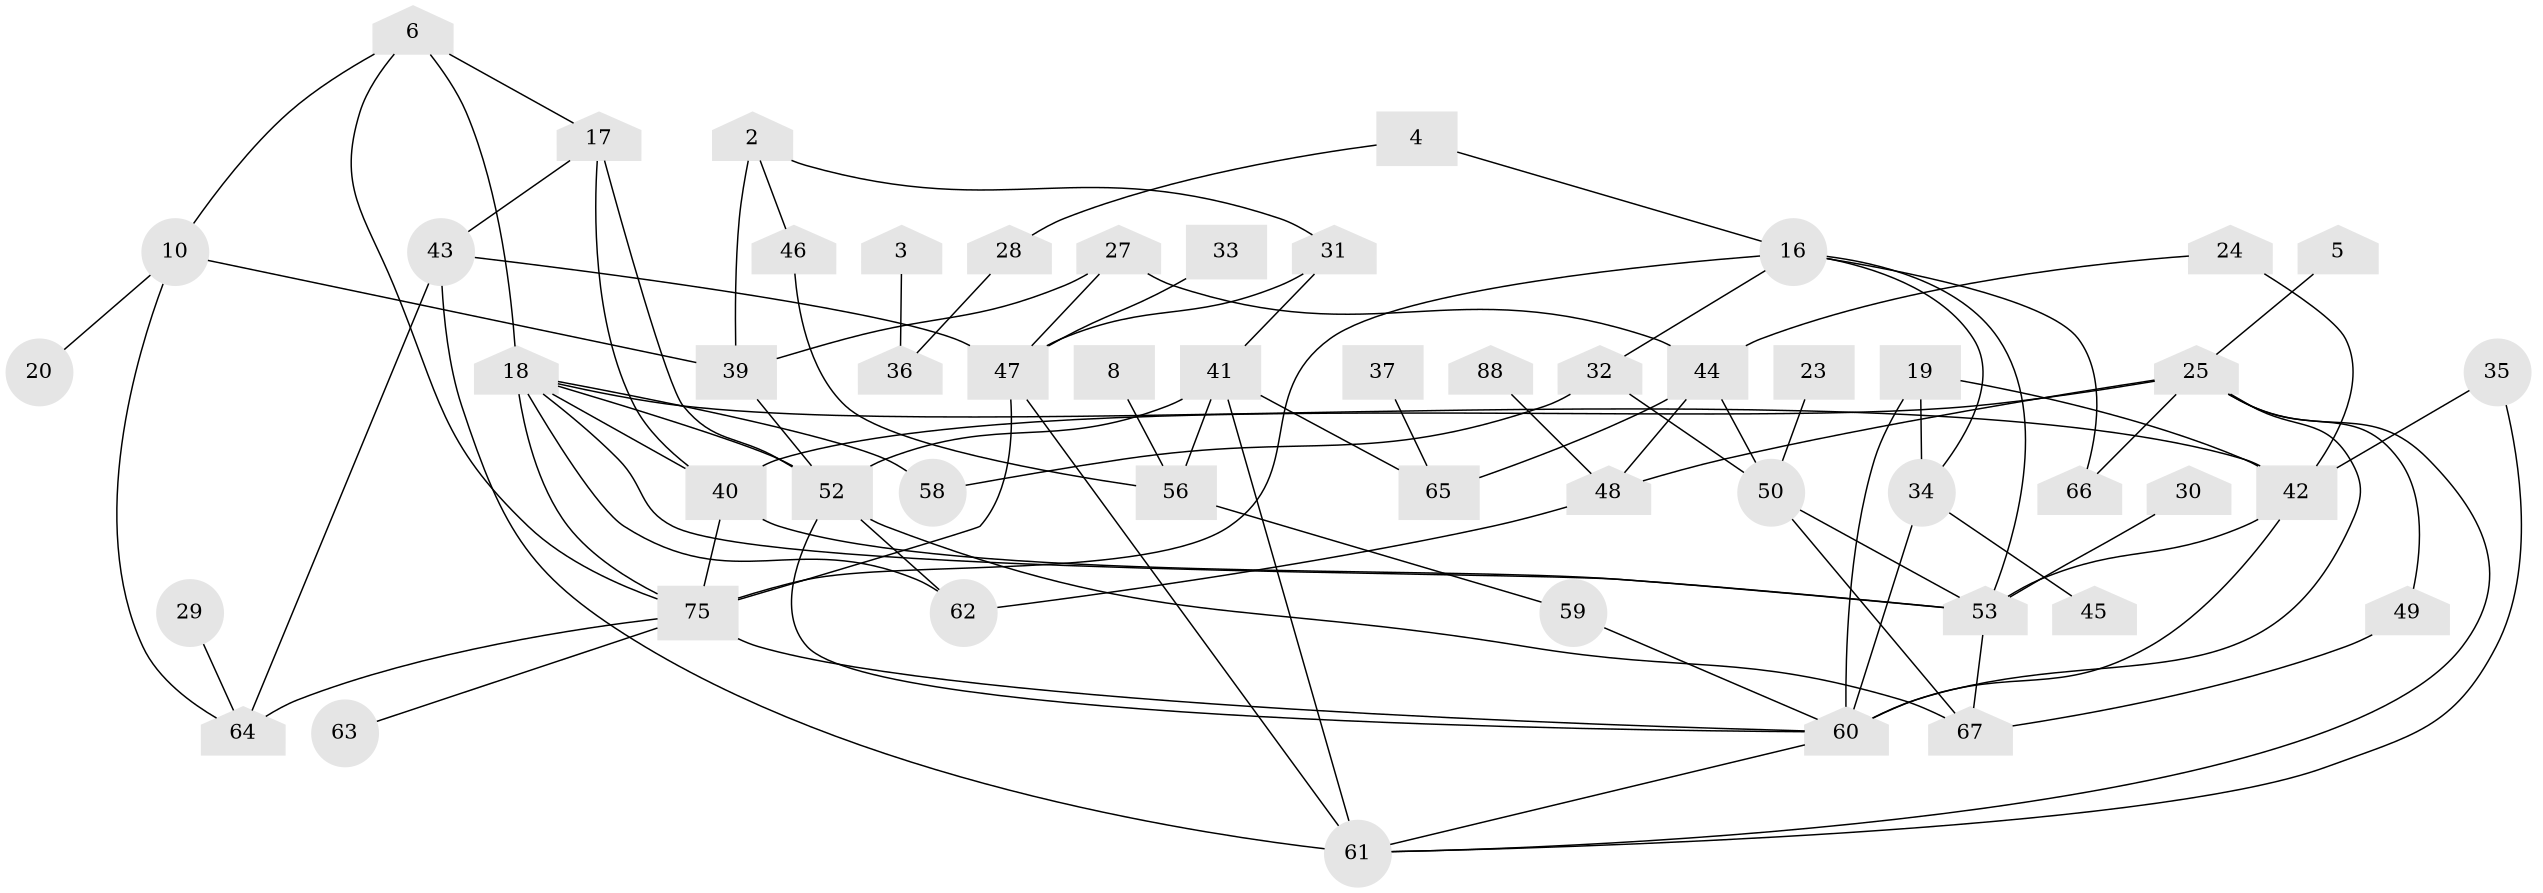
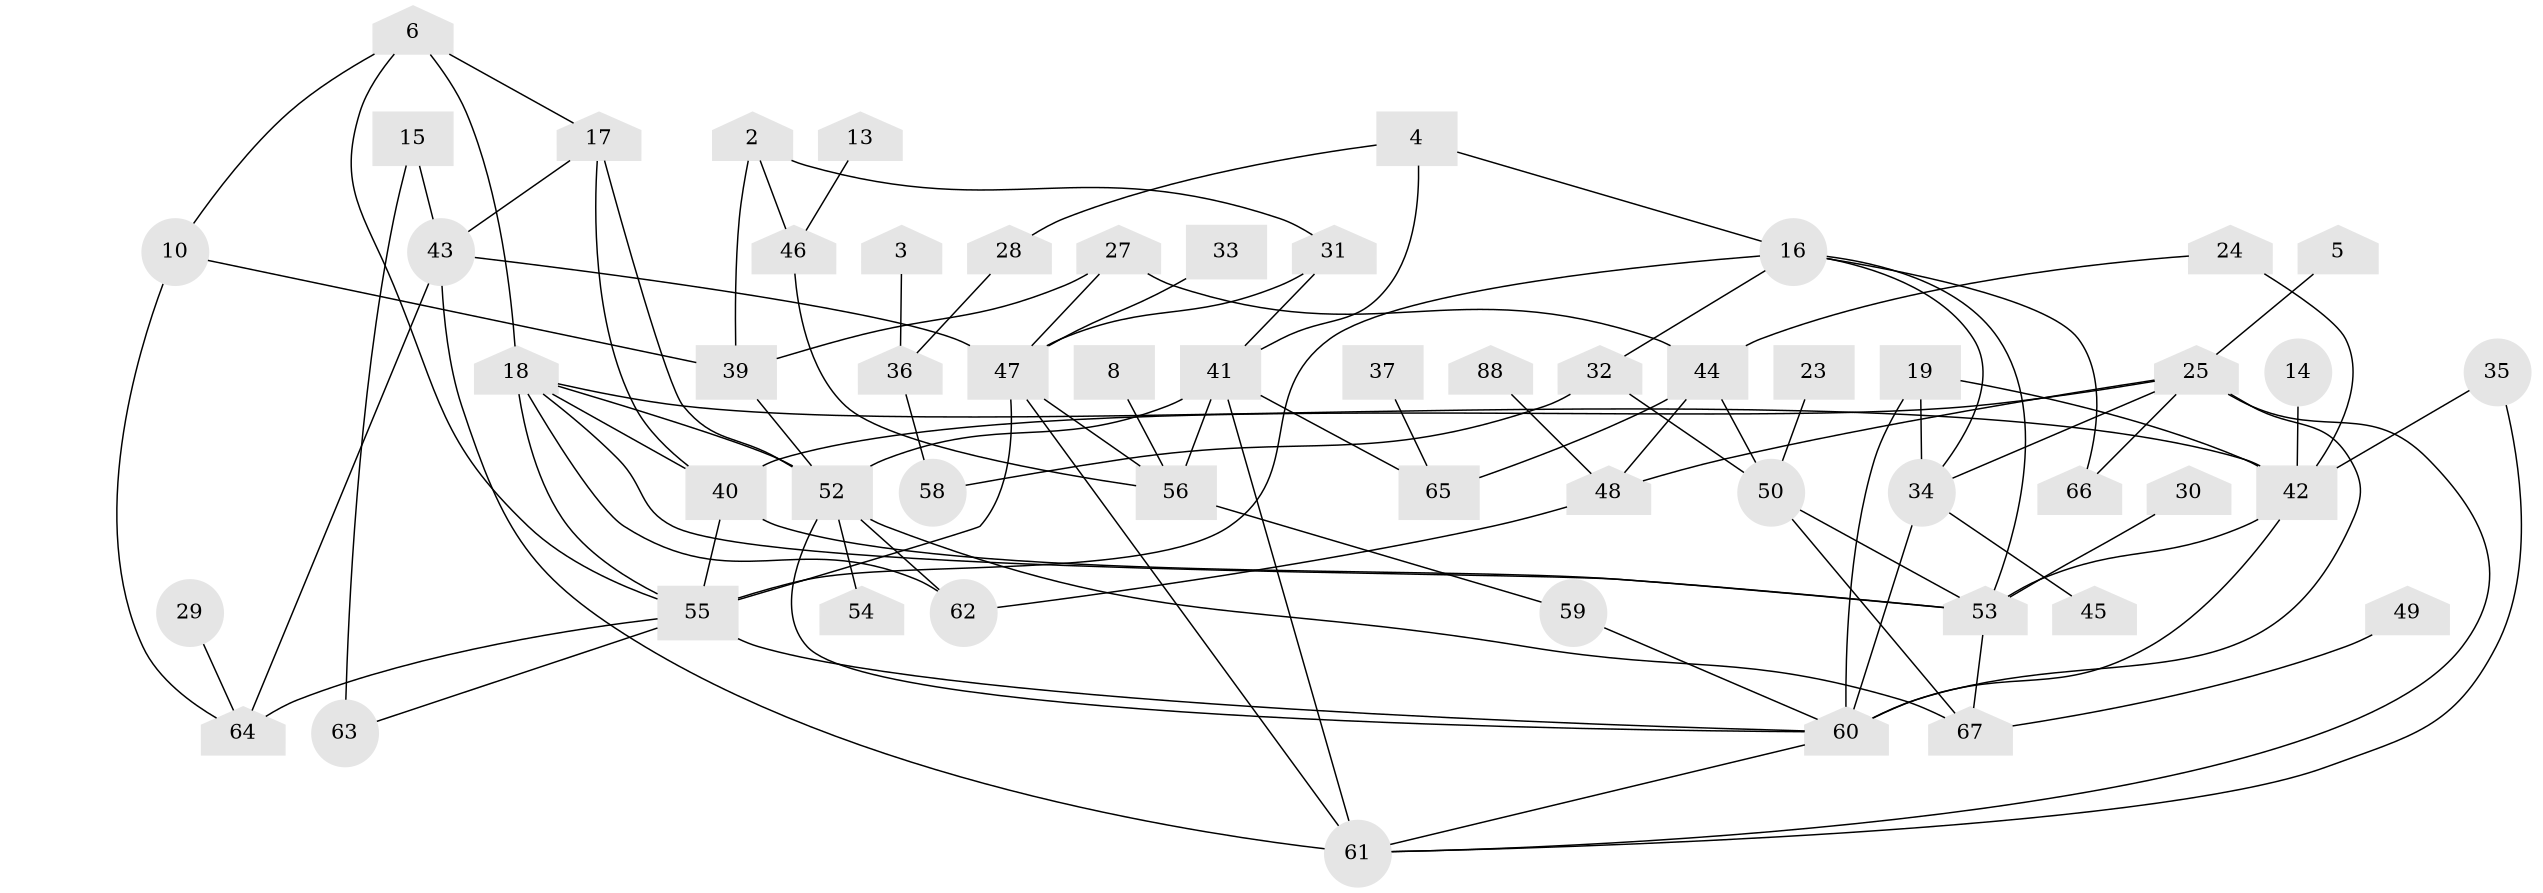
  graph {
    node [color=gray90 shape=house style=filled]
    edge [weight=1.0]
    2
    31
    39 [shape=box]
    46
    41 [shape=box]
    47 [shape=box]
    52 [shape=box]
    56 [shape=box]
    3
    36
    58 [shape=circle]
    4 [shape=box]
    16 [shape=circle]
    28
-   55 [shape=box label=75]
+   55 [shape=box]
    66
    32
    34 [shape=circle]
    53
    61 [shape=circle]
    65 [shape=box]
    5
    25
    40 [shape=box]
    60
    48
    49
    10 [shape=circle]
    6
    17
    18
-   20 [shape=circle]
    64
    43 [shape=circle]
    42 [shape=box]
    62 [shape=circle]
    63 [shape=circle]
    8 [shape=box]
    59 [shape=circle]
+   15 [shape=box]
+   13
+   14 [shape=circle]
    50 [shape=circle]
    45
    67
+   54
    19 [shape=box]
    23 [shape=box]
    24
    44 [shape=box]
    27
    29 [shape=circle]
    30
    33 [shape=box]
    35 [shape=circle]
    37 [shape=box]
    n57 [label=88]
    2 -- 31
    2 -- 39
    2 -- 46
    31 -- 41 [weight=2.0]
    31 -- 47 [weight=2.0]
    39 -- 52
    46 -- 56
    41 -- 52 [weight=2.0]
    41 -- 56
    41 -- 61
    41 -- 65
+   47 -- 56
    47 -- 55 [weight=2.0]
    47 -- 61 [weight=2.0]
    52 -- 60
    52 -- 62
    52 -- 67
+   52 -- 54
    56 -- 59
    3 -- 36
-   18 -- 58
+   36 -- 58
+   4 -- 41
    4 -- 16
    4 -- 28
    16 -- 55 [weight=2.0]
    16 -- 66
    16 -- 32
    16 -- 34
    16 -- 53 [weight=2.0]
    28 -- 36
    55 -- 60
    55 -- 64 [weight=2.0]
    55 -- 63
    32 -- 58
    32 -- 50
    34 -- 60
    34 -- 45
    53 -- 67
    5 -- 25
    25 -- 66
    25 -- 61
    25 -- 40
    25 -- 60
    25 -- 48
-   25 -- 49
+   25 -- 34
    40 -- 55
    40 -- 53
    60 -- 61
    48 -- 62
    49 -- 67
    10 -- 39
-   10 -- 20
    10 -- 64
    6 -- 55
    6 -- 10
    6 -- 17
    6 -- 18
    17 -- 52
    17 -- 40
    17 -- 43
    18 -- 52
    18 -- 55
    18 -- 53 [weight=2.0]
    18 -- 40
    18 -- 42
    18 -- 62
    43 -- 47
    43 -- 61
    43 -- 64
    42 -- 53 [weight=2.0]
    42 -- 60 [weight=2.0]
    8 -- 56
    59 -- 60
+   15 -- 43
+   15 -- 63
+   13 -- 46
+   14 -- 42
    50 -- 53 [weight=2.0]
    50 -- 67
    19 -- 34
    19 -- 60 [weight=2.0]
    19 -- 42
    23 -- 50
    24 -- 42 [weight=2.0]
    24 -- 44
    44 -- 65
    44 -- 48
    44 -- 50
    27 -- 39
    27 -- 47
    27 -- 44
    29 -- 64
    30 -- 53
    33 -- 47
    35 -- 61
    35 -- 42
    37 -- 65
    n57 -- 48
  }
